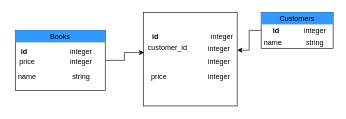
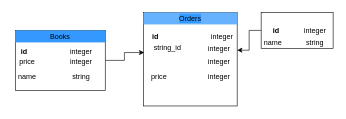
  <mxCell id="0" />
  <mxCell id="1" parent="0" />
  <mxCell id="2" style="edgeStyle=orthogonalEdgeStyle;rounded=0;orthogonalLoop=1;jettySize=auto;html=1;entryX=1;entryY=0.404;entryDx=0;entryDy=0;entryPerimeter=0;" parent="1" source="3" target="4" edge="1"><mxGeometry relative="1" as="geometry" /></mxCell>
  <mxCell id="3" value="" style="rounded=0;whiteSpace=wrap;html=1;fontStyle=1" parent="1" vertex="1"><mxGeometry x="435" y="20" width="120" height="60" as="geometry" /></mxCell>
  <mxCell id="4" value="" style="whiteSpace=wrap;html=1;aspect=fixed;" parent="1" vertex="1"><mxGeometry x="239" y="20" width="156" height="156" as="geometry" /></mxCell>
  <mxCell id="5" style="edgeStyle=orthogonalEdgeStyle;rounded=0;orthogonalLoop=1;jettySize=auto;html=1;entryX=0.006;entryY=0.429;entryDx=0;entryDy=0;entryPerimeter=0;" parent="1" source="6" target="4" edge="1"><mxGeometry relative="1" as="geometry" /></mxCell>
  <mxCell id="6" value="" style="rounded=0;whiteSpace=wrap;html=1;" parent="1" vertex="1"><mxGeometry x="25" y="50" width="150" height="100" as="geometry" /></mxCell>
  <mxCell id="7" value="" style="endArrow=classic;startArrow=classic;html=1;strokeColor=none;" parent="1" edge="1"><mxGeometry width="50" height="50" relative="1" as="geometry"><mxPoint x="145" y="40" as="sourcePoint" /><mxPoint x="145" y="90" as="targetPoint" /><Array as="points"><mxPoint x="85" y="130" /></Array></mxGeometry></mxCell>
- <mxCell id="8" value="Customers" style="text;html=1;strokeColor=none;fillColor=#3399FF;align=center;verticalAlign=middle;whiteSpace=wrap;rounded=0;labelBackgroundColor=#3399FF;labelBorderColor=none;" parent="1" vertex="1"><mxGeometry x="435" y="20" width="120" height="20" as="geometry" /></mxCell>
  <mxCell id="9" value="Books" style="text;html=1;strokeColor=none;fillColor=#3399FF;align=center;verticalAlign=middle;whiteSpace=wrap;rounded=0;labelBackgroundColor=#3399FF;" parent="1" vertex="1"><mxGeometry x="25" y="50" width="150" height="20" as="geometry" /></mxCell>
+ <mxCell id="10" value="Orders" style="text;html=1;strokeColor=none;fillColor=#66B2FF;align=center;verticalAlign=middle;whiteSpace=wrap;rounded=0;labelBackgroundColor=#3399FF;" parent="1" vertex="1"><mxGeometry x="239" y="20" width="156" height="20" as="geometry" /></mxCell>
  <mxCell id="11" value="id" style="text;html=1;strokeColor=none;fillColor=none;align=center;verticalAlign=middle;whiteSpace=wrap;rounded=0;labelBackgroundColor=#FFFFFF;fontStyle=1" parent="1" vertex="1"><mxGeometry x="445" y="40" width="30" height="20" as="geometry" /></mxCell>
  <mxCell id="12" value="integer" style="text;html=1;strokeColor=none;fillColor=none;align=center;verticalAlign=middle;whiteSpace=wrap;rounded=0;labelBackgroundColor=#FFFFFF;" parent="1" vertex="1"><mxGeometry x="505" y="40" width="40" height="20" as="geometry" /></mxCell>
  <mxCell id="13" value="&lt;span style=&quot;font-weight: normal&quot;&gt;name&lt;/span&gt;" style="text;html=1;strokeColor=none;fillColor=none;align=center;verticalAlign=middle;whiteSpace=wrap;rounded=0;labelBackgroundColor=#FFFFFF;fontStyle=1" parent="1" vertex="1"><mxGeometry x="435" y="60" width="40" height="20" as="geometry" /></mxCell>
  <mxCell id="14" value="string" style="text;html=1;strokeColor=none;fillColor=none;align=center;verticalAlign=middle;whiteSpace=wrap;rounded=0;labelBackgroundColor=#FFFFFF;" parent="1" vertex="1"><mxGeometry x="505" y="60" width="40" height="20" as="geometry" /></mxCell>
  <mxCell id="15" value="integer" style="text;html=1;strokeColor=none;fillColor=none;align=center;verticalAlign=middle;whiteSpace=wrap;rounded=0;labelBackgroundColor=#FFFFFF;" parent="1" vertex="1"><mxGeometry x="350" y="50" width="40" height="20" as="geometry" /></mxCell>
  <mxCell id="16" value="&lt;b&gt;id&lt;/b&gt;" style="text;html=1;strokeColor=none;fillColor=none;align=center;verticalAlign=middle;whiteSpace=wrap;rounded=0;labelBackgroundColor=#FFFFFF;" parent="1" vertex="1"><mxGeometry x="239" y="50" width="40" height="20" as="geometry" /></mxCell>
  <mxCell id="17" value="&lt;b&gt;id&lt;/b&gt;" style="text;html=1;strokeColor=none;fillColor=none;align=center;verticalAlign=middle;whiteSpace=wrap;rounded=0;labelBackgroundColor=#FFFFFF;" parent="1" vertex="1"><mxGeometry x="20" y="75" width="40" height="20" as="geometry" /></mxCell>
  <mxCell id="18" value="integer" style="text;html=1;strokeColor=none;fillColor=none;align=center;verticalAlign=middle;whiteSpace=wrap;rounded=0;labelBackgroundColor=#FFFFFF;" parent="1" vertex="1"><mxGeometry x="115" y="75" width="40" height="20" as="geometry" /></mxCell>
- <mxCell id="19" value="customer_id" style="text;html=1;strokeColor=none;fillColor=none;align=center;verticalAlign=middle;whiteSpace=wrap;rounded=0;labelBackgroundColor=#FFFFFF;" parent="1" vertex="1"><mxGeometry x="259" y="68.5" width="40" height="20" as="geometry" /></mxCell>
+ <mxCell id="19" value="string_id" style="text;html=1;strokeColor=none;fillColor=none;align=center;verticalAlign=middle;whiteSpace=wrap;rounded=0;labelBackgroundColor=#FFFFFF;" parent="1" vertex="1"><mxGeometry x="259" y="68.5" width="40" height="20" as="geometry" /></mxCell>
  <mxCell id="20" value="integer" style="text;html=1;strokeColor=none;fillColor=none;align=center;verticalAlign=middle;whiteSpace=wrap;rounded=0;labelBackgroundColor=#FFFFFF;" parent="1" vertex="1"><mxGeometry x="345" y="70" width="40" height="20" as="geometry" /></mxCell>
  <mxCell id="21" value="price" style="text;html=1;strokeColor=none;fillColor=none;align=center;verticalAlign=middle;whiteSpace=wrap;rounded=0;labelBackgroundColor=#FFFFFF;" parent="1" vertex="1"><mxGeometry x="25" y="92.5" width="40" height="20" as="geometry" /></mxCell>
  <mxCell id="22" value="integer&lt;br&gt;" style="text;html=1;strokeColor=none;fillColor=none;align=center;verticalAlign=middle;whiteSpace=wrap;rounded=0;labelBackgroundColor=#FFFFFF;" parent="1" vertex="1"><mxGeometry x="115" y="92.5" width="40" height="20" as="geometry" /></mxCell>
  <mxCell id="23" value="string" style="text;html=1;strokeColor=none;fillColor=none;align=center;verticalAlign=middle;whiteSpace=wrap;rounded=0;" parent="1" vertex="1"><mxGeometry x="115" y="117" width="40" height="20" as="geometry" /></mxCell>
  <mxCell id="24" value="price" style="text;html=1;strokeColor=none;fillColor=none;align=center;verticalAlign=middle;whiteSpace=wrap;rounded=0;" parent="1" vertex="1"><mxGeometry x="245" y="117" width="40" height="20" as="geometry" /></mxCell>
  <mxCell id="25" value="integer" style="text;html=1;strokeColor=none;fillColor=none;align=center;verticalAlign=middle;whiteSpace=wrap;rounded=0;" parent="1" vertex="1"><mxGeometry x="345" y="117" width="40" height="20" as="geometry" /></mxCell>
  <mxCell id="26" value="name" style="text;html=1;strokeColor=none;fillColor=none;align=center;verticalAlign=middle;whiteSpace=wrap;rounded=0;" parent="1" vertex="1"><mxGeometry x="25" y="117" width="40" height="20" as="geometry" /></mxCell>
  <mxCell id="27" value="integer" style="text;html=1;strokeColor=none;fillColor=none;align=center;verticalAlign=middle;whiteSpace=wrap;rounded=0;" parent="1" vertex="1"><mxGeometry x="345" y="92.5" width="40" height="20" as="geometry" /></mxCell>
